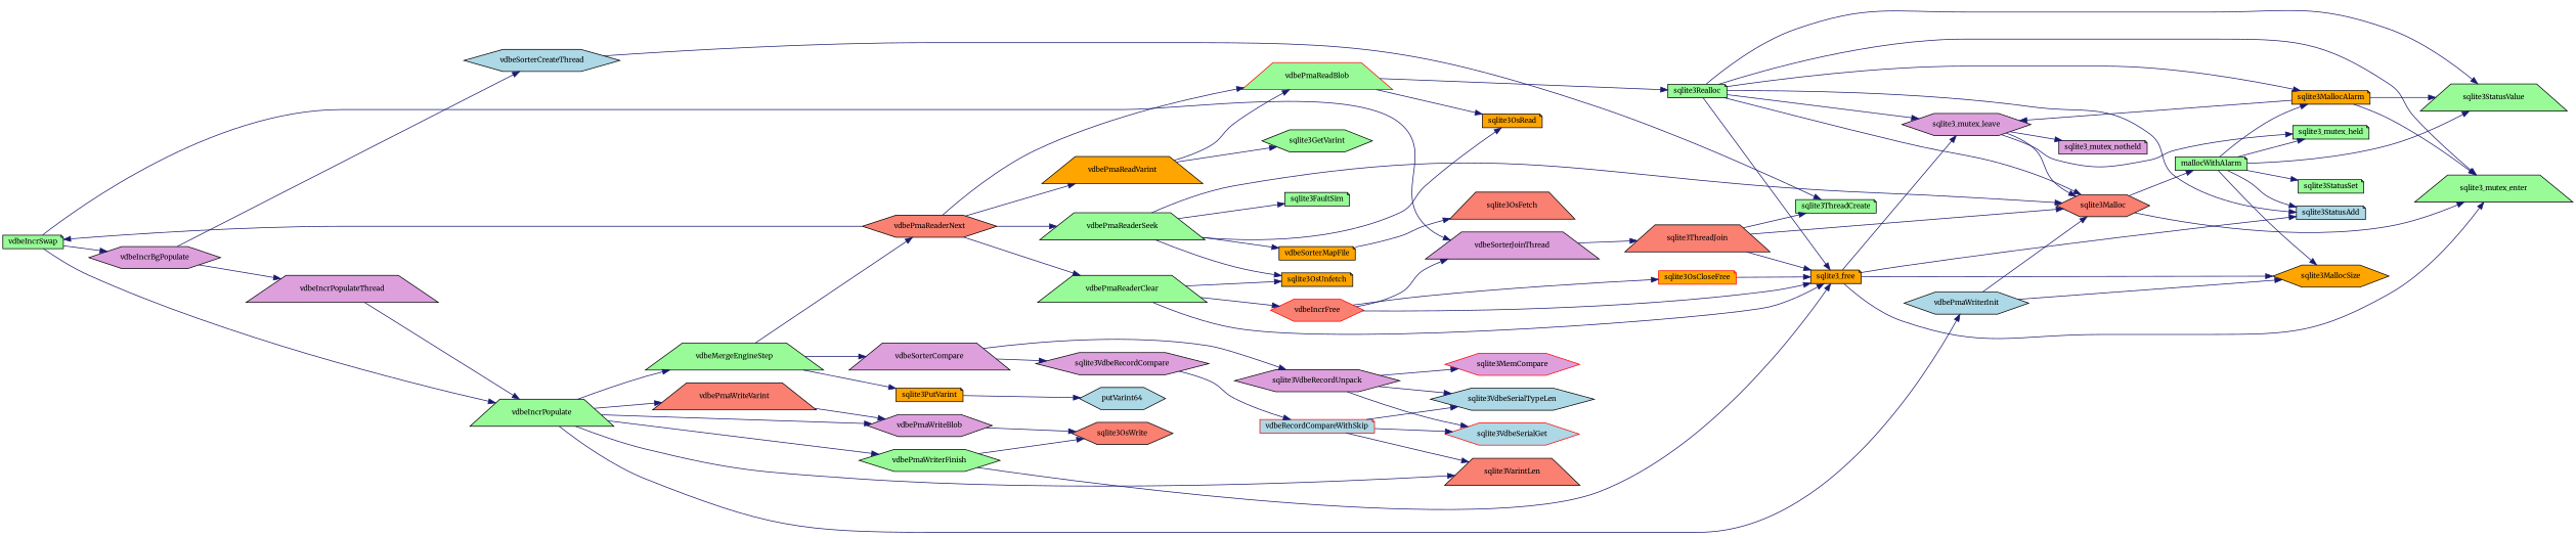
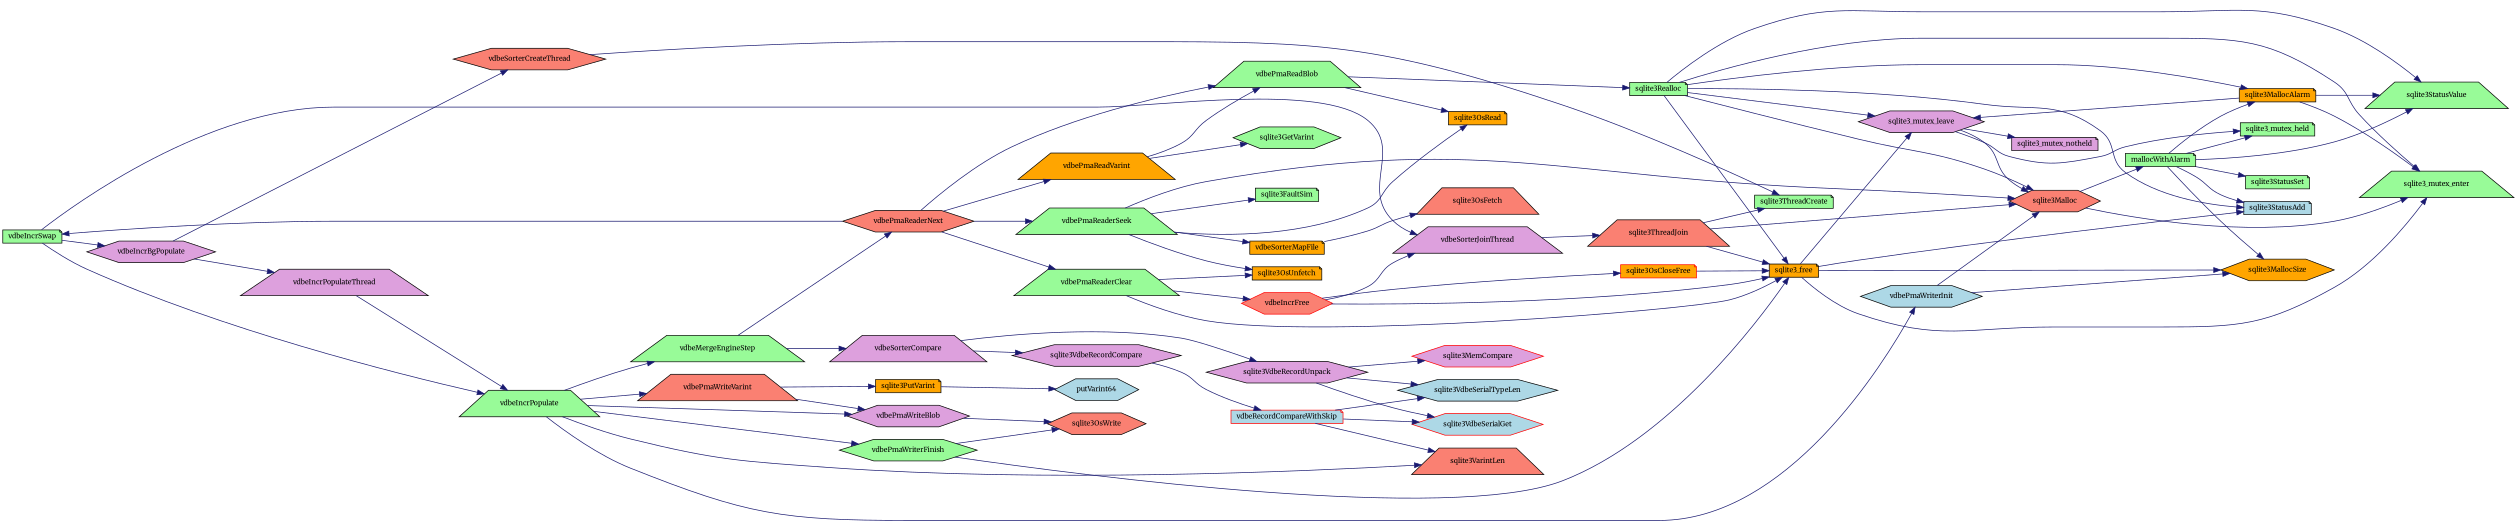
  digraph {
    fontname=Merriweather
    rankdir=LR
    node [color=black fillcolor=palegreen fontname=Merriweather fontsize=10 shape=hexagon style=filled]
    edge [color=midnightblue fontname=Merriweather fontsize=10 labelfontname=FreeSans labelfontsize=10 style=solid]
    n1 [fontcolor=black height=0.2 label=vdbeIncrSwap shape=note width=0.4]
    n2 [fillcolor=plum height=0.2 label=vdbeSorterJoinThread shape=trapezium width=0.4]
    n3 [fillcolor=plum height=0.2 label=vdbeIncrBgPopulate width=0.4]
    n4 [height=0.2 label=vdbeIncrPopulate shape=trapezium width=0.4]
    n5 [fillcolor=salmon height=0.2 label=sqlite3ThreadJoin shape=trapezium width=0.4]
-   n6 [fillcolor=lightblue height=0.2 label=vdbeSorterCreateThread width=0.4]
+   n6 [fillcolor=salmon height=0.2 label=vdbeSorterCreateThread width=0.4]
    n7 [fillcolor=plum height=0.2 label=vdbeIncrPopulateThread shape=trapezium width=0.4]
    n8 [fillcolor=lightblue height=0.2 label=vdbePmaWriterInit width=0.4]
    n9 [fillcolor=salmon height=0.2 label=sqlite3VarintLen shape=trapezium width=0.4]
    n10 [fillcolor=salmon height=0.2 label=vdbePmaWriteVarint shape=trapezium width=0.4]
    n11 [fillcolor=plum height=0.2 label=vdbePmaWriteBlob width=0.4]
    n12 [height=0.2 label=vdbeMergeEngineStep shape=trapezium width=0.4]
    n13 [height=0.2 label=vdbePmaWriterFinish width=0.4]
    n14 [fillcolor=orange height=0.2 label=sqlite3_free shape=note width=0.4]
    n15 [height=0.2 label=sqlite3ThreadCreate shape=note width=0.4]
    n16 [fillcolor=salmon height=0.2 label=sqlite3Malloc width=0.4]
    n17 [height=0.2 label=sqlite3_mutex_enter shape=trapezium width=0.4]
    n18 [fillcolor=lightblue height=0.2 label=sqlite3StatusAdd shape=note width=0.4]
    n19 [fillcolor=orange height=0.2 label=sqlite3MallocSize width=0.4]
    n20 [fillcolor=plum height=0.2 label=sqlite3_mutex_leave width=0.4]
    n21 [height=0.2 label=mallocWithAlarm shape=note width=0.4]
    n22 [height=0.2 label=sqlite3_mutex_held shape=note width=0.4]
    n23 [fillcolor=plum height=0.2 label=sqlite3_mutex_notheld shape=note width=0.4]
    n24 [height=0.2 label=sqlite3StatusSet shape=note width=0.4]
    n25 [height=0.2 label=sqlite3StatusValue shape=trapezium width=0.4]
    n26 [fillcolor=orange height=0.2 label=sqlite3MallocAlarm shape=note width=0.4]
    n27 [fillcolor=orange height=0.2 label=sqlite3PutVarint shape=note width=0.4]
    n28 [fillcolor=salmon height=0.2 label=sqlite3OsWrite width=0.4]
    n29 [fillcolor=salmon height=0.2 label=vdbePmaReaderNext width=0.4]
    n30 [fillcolor=plum height=0.2 label=vdbeSorterCompare shape=trapezium width=0.4]
    n31 [fillcolor=lightblue height=0.2 label=putVarint64 width=0.4]
    n32 [height=0.2 label=vdbePmaReaderSeek shape=trapezium width=0.4]
    n33 [height=0.2 label=vdbePmaReaderClear shape=trapezium width=0.4]
    n34 [fillcolor=orange height=0.2 label=vdbePmaReadVarint shape=trapezium width=0.4]
-   n35 [color=red height=0.2 label=vdbePmaReadBlob shape=trapezium width=0.4]
+   n35 [height=0.2 label=vdbePmaReadBlob shape=trapezium width=0.4]
    n36 [fillcolor=plum height=0.2 label=sqlite3VdbeRecordUnpack width=0.4]
    n37 [fillcolor=plum height=0.2 label=sqlite3VdbeRecordCompare width=0.4]
    n38 [height=0.2 label=sqlite3FaultSim shape=note width=0.4]
    n39 [fillcolor=orange height=0.2 label=sqlite3OsUnfetch shape=note width=0.4]
    n40 [fillcolor=orange height=0.2 label=vdbeSorterMapFile shape=note width=0.4]
    n41 [fillcolor=orange height=0.2 label=sqlite3OsRead shape=note width=0.4]
    n42 [color=red fillcolor=salmon height=0.2 label=vdbeIncrFree width=0.4]
    n43 [height=0.2 label=sqlite3GetVarint width=0.4]
    n44 [height=0.2 label=sqlite3Realloc shape=note width=0.4]
    n45 [fillcolor=salmon height=0.2 label=sqlite3OsFetch shape=trapezium width=0.4]
    n46 [color=red fillcolor=orange height=0.2 label=sqlite3OsCloseFree shape=note width=0.4]
    n47 [color=red fillcolor=lightblue height=0.2 label=sqlite3VdbeSerialGet width=0.4]
    n48 [fillcolor=lightblue height=0.2 label=sqlite3VdbeSerialTypeLen width=0.4]
    n49 [color=red fillcolor=plum height=0.2 label=sqlite3MemCompare width=0.4]
    n50 [color=red fillcolor=lightblue height=0.2 label=vdbeRecordCompareWithSkip shape=note width=0.4]
    n1 -> n2
    n1 -> n3
    n1 -> n4
    n2 -> n5
    n3 -> n6
    n3 -> n7
    n4 -> n8
    n4 -> n9
    n4 -> n10
    n4 -> n11
    n4 -> n12
    n4 -> n13
    n5 -> n14
    n5 -> n15
    n5 -> n16
    n6 -> n15
    n7 -> n4
    n8 -> n16
    n8 -> n19
    n10 -> n11
-   n12 -> n27
+   n10 -> n27
    n11 -> n28
    n12 -> n29
    n12 -> n30
    n13 -> n14
    n13 -> n28
    n14 -> n17
    n14 -> n18
    n14 -> n19
    n14 -> n20
    n16 -> n17
    n16 -> n21
    n20 -> n16
    n20 -> n22
    n20 -> n23
    n21 -> n18
    n21 -> n19
    n21 -> n22
    n21 -> n24
    n21 -> n25
    n21 -> n26
    n26 -> n17
    n26 -> n20
    n26 -> n25
    n27 -> n31
    n29 -> n1
    n29 -> n32
    n29 -> n33
    n29 -> n34
    n29 -> n35
    n30 -> n36
    n30 -> n37
    n32 -> n16
    n32 -> n38
    n32 -> n39
    n32 -> n40
    n32 -> n41
    n33 -> n14
    n33 -> n39
    n33 -> n42
    n34 -> n35
    n34 -> n43
    n35 -> n41
    n35 -> n44
    n36 -> n47
    n36 -> n48
    n36 -> n49
    n37 -> n50
    n40 -> n45
    n42 -> n2
    n42 -> n14
    n42 -> n46
    n44 -> n14
    n44 -> n16
    n44 -> n17
    n44 -> n18
    n44 -> n20
    n44 -> n25
    n44 -> n26
    n46 -> n14
    n50 -> n9
    n50 -> n47
    n50 -> n48
  }
